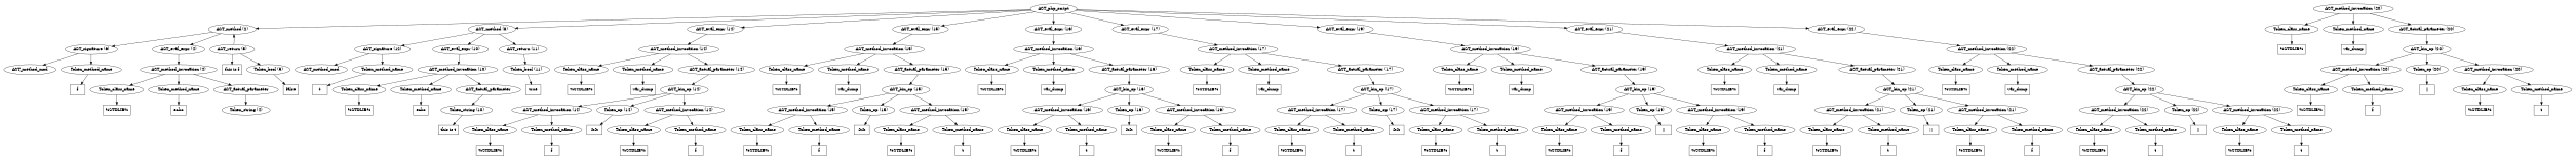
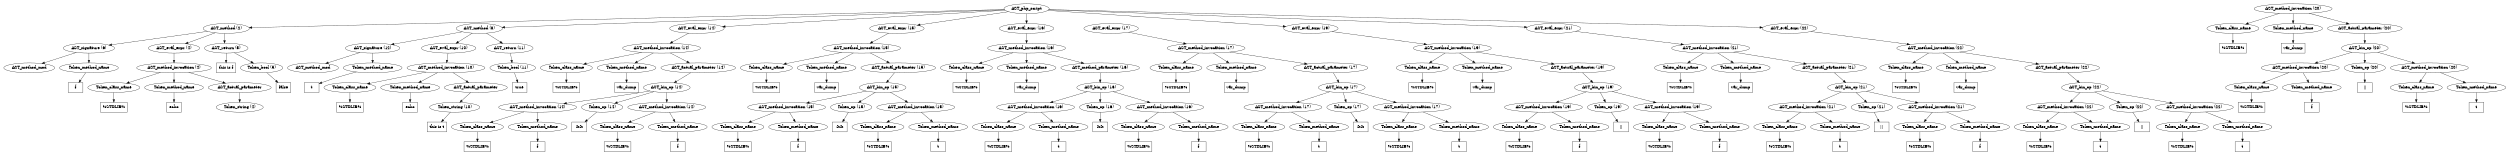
  digraph {
    n1 [label=AST_php_script]
    n2 [label="AST_method (2)"]
    n3 [label="AST_method (8)"]
    n4 [label="AST_eval_expr (14)"]
    n5 [label="AST_eval_expr (15)"]
    n6 [label="AST_eval_expr (16)"]
    n7 [label="AST_eval_expr (17)"]
    n8 [label="AST_eval_expr (19)"]
    n9 [label="AST_eval_expr (21)"]
    n10 [label="AST_eval_expr (22)"]
    n11 [label="AST_signature (6)"]
    n12 [label="AST_eval_expr (4)"]
    n13 [label="AST_return (5)"]
    n14 [label="AST_signature (12)"]
    n15 [label="AST_eval_expr (10)"]
    n16 [label="AST_return (11)"]
    n17 [label="AST_method_invocation (14)"]
    n18 [label="AST_method_invocation (15)"]
    n19 [label="AST_method_invocation (16)"]
    n20 [label="AST_method_invocation (17)"]
    n21 [label="AST_method_invocation (19)"]
    n22 [label="AST_method_invocation (21)"]
    n23 [label="AST_method_invocation (22)"]
    n24 [label=AST_method_mod]
    n25 [label=Token_method_name]
    n26 [label="AST_method_invocation (4)"]
    n27 [label="this is f" shape=box]
    n28 [label="Token_bool (5)"]
    n29 [label=f shape=box]
    n30 [label=Token_class_name]
    n31 [label=Token_method_name]
    n32 [label=AST_actual_parameter]
    n33 [label="%STDLIB%" shape=box]
    n34 [label=echo shape=box]
    n35 [label="Token_string (4)"]
    n36 [label=false shape=box]
    n37 [label=AST_method_mod]
    n38 [label=Token_method_name]
    n39 [label="AST_method_invocation (10)"]
    n40 [label="Token_bool (11)"]
    n41 [label=t shape=box]
    n42 [label=Token_class_name]
    n43 [label=Token_method_name]
    n44 [label=AST_actual_parameter]
    n45 [label="%STDLIB%" shape=box]
    n46 [label=echo shape=box]
    n47 [label="Token_string (10)"]
    n48 [label="this is t" shape=box]
    n49 [label=true shape=box]
    n50 [label=Token_class_name]
    n51 [label=Token_method_name]
    n52 [label="AST_actual_parameter (14)"]
    n53 [label="%STDLIB%" shape=box]
    n54 [label=var_dump shape=box]
    n55 [label="AST_bin_op (14)"]
    n56 [label="AST_method_invocation (14)"]
    n57 [label="Token_op (14)"]
    n58 [label="AST_method_invocation (14)"]
    n59 [label=Token_class_name]
    n60 [label=Token_method_name]
    n61 [label="&&" shape=box]
    n62 [label=Token_class_name]
    n63 [label=Token_method_name]
    n64 [label="%STDLIB%" shape=box]
    n65 [label=f shape=box]
    n66 [label="%STDLIB%" shape=box]
    n67 [label=f shape=box]
    n68 [label=Token_class_name]
    n69 [label=Token_method_name]
    n70 [label="AST_actual_parameter (15)"]
    n71 [label="%STDLIB%" shape=box]
    n72 [label=var_dump shape=box]
    n73 [label="AST_bin_op (15)"]
    n74 [label="AST_method_invocation (15)"]
    n75 [label="Token_op (15)"]
    n76 [label="AST_method_invocation (15)"]
    n77 [label=Token_class_name]
    n78 [label=Token_method_name]
    n79 [label="&&" shape=box]
    n80 [label=Token_class_name]
    n81 [label=Token_method_name]
    n82 [label="%STDLIB%" shape=box]
    n83 [label=f shape=box]
    n84 [label="%STDLIB%" shape=box]
    n85 [label=t shape=box]
    n86 [label=Token_class_name]
    n87 [label=Token_method_name]
-   n88 [label="AST_actual_parameter (16)"]
+   n88 [label="AST_method_parameter (16)"]
    n89 [label="%STDLIB%" shape=box]
    n90 [label=var_dump shape=box]
    n91 [label="AST_bin_op (16)"]
    n92 [label="AST_method_invocation (16)"]
    n93 [label="Token_op (16)"]
    n94 [label="AST_method_invocation (16)"]
    n95 [label=Token_class_name]
    n96 [label=Token_method_name]
    n97 [label="&&" shape=box]
    n98 [label=Token_class_name]
    n99 [label=Token_method_name]
    n100 [label="%STDLIB%" shape=box]
    n101 [label=t shape=box]
    n102 [label="%STDLIB%" shape=box]
    n103 [label=f shape=box]
    n104 [label=Token_class_name]
    n105 [label=Token_method_name]
    n106 [label="AST_actual_parameter (17)"]
    n107 [label="%STDLIB%" shape=box]
    n108 [label=var_dump shape=box]
    n109 [label="AST_bin_op (17)"]
    n110 [label="AST_method_invocation (17)"]
    n111 [label="Token_op (17)"]
    n112 [label="AST_method_invocation (17)"]
    n113 [label=Token_class_name]
    n114 [label=Token_method_name]
    n115 [label="&&" shape=box]
    n116 [label=Token_class_name]
    n117 [label=Token_method_name]
    n118 [label="%STDLIB%" shape=box]
    n119 [label=t shape=box]
    n120 [label="%STDLIB%" shape=box]
    n121 [label=t shape=box]
    n122 [label=Token_class_name]
    n123 [label=Token_method_name]
    n124 [label="AST_actual_parameter (19)"]
    n125 [label="%STDLIB%" shape=box]
    n126 [label=var_dump shape=box]
    n127 [label="AST_bin_op (19)"]
    n128 [label="AST_method_invocation (19)"]
    n129 [label="Token_op (19)"]
    n130 [label="AST_method_invocation (19)"]
    n131 [label=Token_class_name]
    n132 [label=Token_method_name]
    n133 [label="||" shape=box]
    n134 [label=Token_class_name]
    n135 [label=Token_method_name]
    n136 [label="%STDLIB%" shape=box]
    n137 [label=f shape=box]
    n138 [label="%STDLIB%" shape=box]
    n139 [label=f shape=box]
    n140 [label="AST_method_invocation (20)"]
    n141 [label=Token_class_name]
    n142 [label=Token_method_name]
    n143 [label="AST_actual_parameter (20)"]
    n144 [label="%STDLIB%" shape=box]
    n145 [label=var_dump shape=box]
    n146 [label="AST_bin_op (20)"]
    n147 [label="AST_method_invocation (20)"]
    n148 [label="Token_op (20)"]
    n149 [label="AST_method_invocation (20)"]
    n150 [label=Token_class_name]
    n151 [label=Token_method_name]
    n152 [label="||" shape=box]
    n153 [label=Token_class_name]
    n154 [label=Token_method_name]
    n155 [label="%STDLIB%" shape=box]
    n156 [label=f shape=box]
    n157 [label="%STDLIB%" shape=box]
    n158 [label=t shape=box]
    n159 [label=Token_class_name]
    n160 [label=Token_method_name]
    n161 [label="AST_actual_parameter (21)"]
    n162 [label="%STDLIB%" shape=box]
    n163 [label=var_dump shape=box]
    n164 [label="AST_bin_op (21)"]
    n165 [label="AST_method_invocation (21)"]
    n166 [label="Token_op (21)"]
    n167 [label="AST_method_invocation (21)"]
    n168 [label=Token_class_name]
    n169 [label=Token_method_name]
    n170 [label="||" shape=box]
    n171 [label=Token_class_name]
    n172 [label=Token_method_name]
    n173 [label="%STDLIB%" shape=box]
    n174 [label=t shape=box]
    n175 [label="%STDLIB%" shape=box]
    n176 [label=f shape=box]
    n177 [label=Token_class_name]
    n178 [label=Token_method_name]
    n179 [label="AST_actual_parameter (22)"]
    n180 [label="%STDLIB%" shape=box]
    n181 [label=var_dump shape=box]
    n182 [label="AST_bin_op (22)"]
    n183 [label="AST_method_invocation (22)"]
    n184 [label="Token_op (22)"]
    n185 [label="AST_method_invocation (22)"]
    n186 [label=Token_class_name]
    n187 [label=Token_method_name]
    n188 [label="||" shape=box]
    n189 [label=Token_class_name]
    n190 [label=Token_method_name]
    n191 [label="%STDLIB%" shape=box]
    n192 [label=t shape=box]
    n193 [label="%STDLIB%" shape=box]
    n194 [label=t shape=box]
    n1 -> n2
    n1 -> n3
    n1 -> n4
    n1 -> n5
    n1 -> n6
-   n1 -> n7
    n1 -> n8
    n1 -> n9
    n1 -> n10
    n2 -> n11
    n2 -> n12
-   n13 -> n2
+   n2 -> n13
    n3 -> n14
    n3 -> n15
    n3 -> n16
    n4 -> n17
    n5 -> n18
    n6 -> n19
    n7 -> n20
    n8 -> n21
    n9 -> n22
    n10 -> n23
    n11 -> n24
    n11 -> n25
    n12 -> n26
    n13 -> n27
    n13 -> n28
    n14 -> n37
    n14 -> n38
    n15 -> n39
    n16 -> n40
    n17 -> n50
    n17 -> n51
    n17 -> n52
    n18 -> n68
    n18 -> n69
    n18 -> n70
    n19 -> n86
    n19 -> n87
    n19 -> n88
    n20 -> n104
    n20 -> n105
    n20 -> n106
    n21 -> n122
    n21 -> n123
    n21 -> n124
    n22 -> n159
    n22 -> n160
    n22 -> n161
    n23 -> n177
    n23 -> n178
    n23 -> n179
    n25 -> n29
    n26 -> n30
    n26 -> n31
    n26 -> n32
    n28 -> n36
    n30 -> n33
    n31 -> n34
    n32 -> n35
    n38 -> n41
    n39 -> n42
    n39 -> n43
    n39 -> n44
    n40 -> n49
    n42 -> n45
    n43 -> n46
    n44 -> n47
    n47 -> n48
    n50 -> n53
    n51 -> n54
    n52 -> n55
    n55 -> n56
    n55 -> n57
    n55 -> n58
    n56 -> n59
    n56 -> n60
    n57 -> n61
    n58 -> n62
    n58 -> n63
    n59 -> n64
    n60 -> n65
    n62 -> n66
    n63 -> n67
    n68 -> n71
    n69 -> n72
    n70 -> n73
    n73 -> n74
    n73 -> n75
    n73 -> n76
    n74 -> n77
    n74 -> n78
    n75 -> n79
    n76 -> n80
    n76 -> n81
    n77 -> n82
    n78 -> n83
    n80 -> n84
    n81 -> n85
    n86 -> n89
    n87 -> n90
    n88 -> n91
    n91 -> n92
    n91 -> n93
    n91 -> n94
    n92 -> n95
    n92 -> n96
    n93 -> n97
    n94 -> n98
    n94 -> n99
    n95 -> n100
    n96 -> n101
    n98 -> n102
    n99 -> n103
    n104 -> n107
    n105 -> n108
    n106 -> n109
    n109 -> n110
    n109 -> n111
    n109 -> n112
    n110 -> n113
    n110 -> n114
    n111 -> n115
    n112 -> n116
    n112 -> n117
    n113 -> n118
    n114 -> n119
    n116 -> n120
    n117 -> n121
    n122 -> n125
    n123 -> n126
    n124 -> n127
    n127 -> n128
    n127 -> n129
    n127 -> n130
    n128 -> n131
    n128 -> n132
    n129 -> n133
    n130 -> n134
    n130 -> n135
    n131 -> n136
    n132 -> n137
    n134 -> n138
    n135 -> n139
    n140 -> n141
    n140 -> n142
    n140 -> n143
    n141 -> n144
    n142 -> n145
    n143 -> n146
    n146 -> n147
    n146 -> n148
    n146 -> n149
    n147 -> n150
    n147 -> n151
    n148 -> n152
    n149 -> n153
    n149 -> n154
    n150 -> n155
    n151 -> n156
    n153 -> n157
    n154 -> n158
    n159 -> n162
    n160 -> n163
    n161 -> n164
    n164 -> n165
    n164 -> n166
    n164 -> n167
    n165 -> n168
    n165 -> n169
    n166 -> n170
    n167 -> n171
    n167 -> n172
    n168 -> n173
    n169 -> n174
    n171 -> n175
    n172 -> n176
    n177 -> n180
    n178 -> n181
    n179 -> n182
    n182 -> n183
    n182 -> n184
    n182 -> n185
    n183 -> n186
    n183 -> n187
    n184 -> n188
    n185 -> n189
    n185 -> n190
    n186 -> n191
    n187 -> n192
    n189 -> n193
    n190 -> n194
  }
